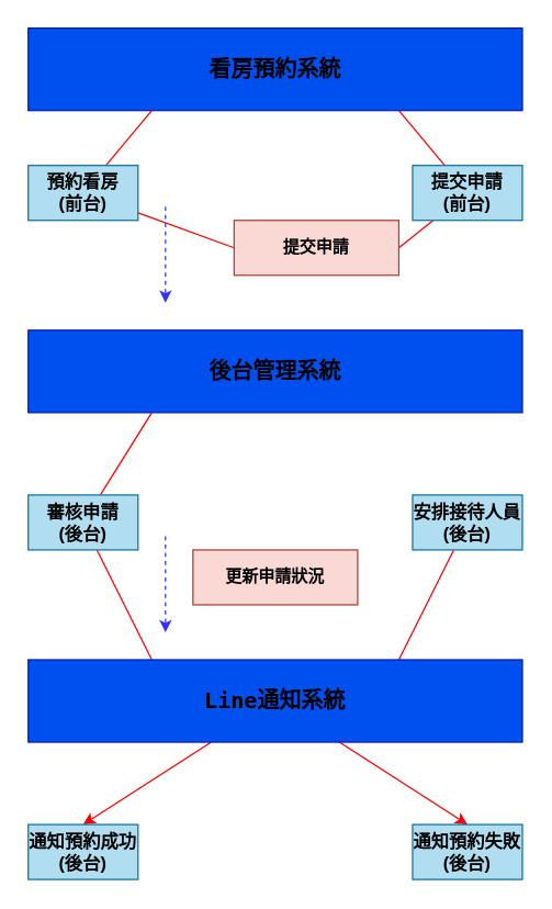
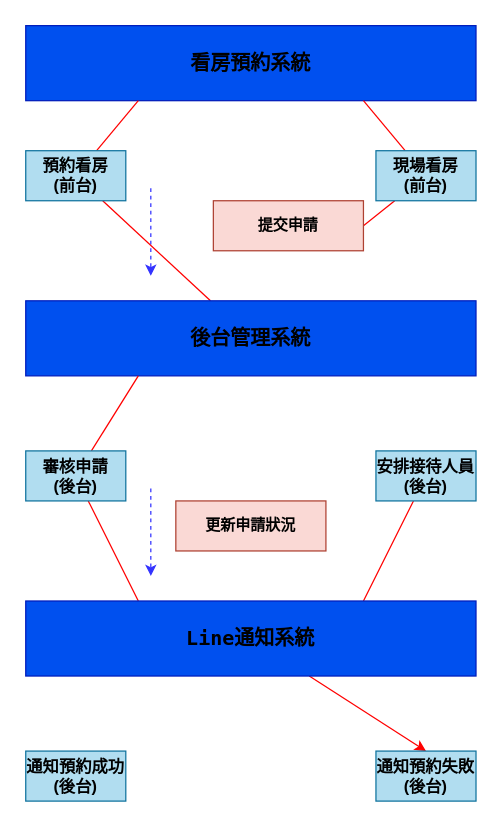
  <mxCell id="0" />
  <mxCell id="1" parent="0" />
  <mxCell id="2" style="edgeStyle=none;html=1;endArrow=classic;endFill=1;dashed=1;strokeColor=#3333FF;" edge="1" parent="1"><mxGeometry relative="1" as="geometry"><mxPoint x="120" y="150" as="sourcePoint" /><mxPoint x="120" y="220" as="targetPoint" /></mxGeometry></mxCell>
  <mxCell id="3" value="&lt;span style=&quot;font-family: &amp;quot;Söhne Mono&amp;quot;, Monaco, &amp;quot;Andale Mono&amp;quot;, &amp;quot;Ubuntu Mono&amp;quot;, monospace; font-size: 16px; text-align: left;&quot;&gt;看房預約系統&lt;/span&gt;" style="rounded=0;whiteSpace=wrap;html=1;labelBackgroundColor=none;fillColor=#0050ef;fontColor=#000000;strokeColor=#001DBC;fontStyle=1;fontSize=16;" vertex="1" parent="1"><mxGeometry x="20" y="20" width="360" height="60" as="geometry" /></mxCell>
  <mxCell id="4" style="edgeStyle=none;html=1;entryX=0.25;entryY=1;entryDx=0;entryDy=0;endArrow=none;endFill=0;strokeColor=#FF0000;" edge="1" parent="1" source="6" target="3"><mxGeometry relative="1" as="geometry" /></mxCell>
- <mxCell id="5" style="edgeStyle=none;html=1;entryX=0;entryY=0.5;entryDx=0;entryDy=0;endArrow=none;endFill=0;strokeColor=#FF0000;" edge="1" parent="1" source="6" target="10"><mxGeometry relative="1" as="geometry" /></mxCell>
+ <mxCell id="5" style="edgeStyle=none;html=1;endArrow=none;endFill=0;strokeColor=#FF0000;" edge="1" parent="1" source="6" target="11"><mxGeometry relative="1" as="geometry" /></mxCell>
  <mxCell id="6" value="預約看房&lt;br style=&quot;font-size: 13px;&quot;&gt;(前台)" style="rounded=0;whiteSpace=wrap;html=1;fillColor=#b1ddf0;strokeColor=#10739e;fontColor=#000000;fontStyle=1;fontSize=13;labelBackgroundColor=none;" vertex="1" parent="1"><mxGeometry x="20" y="120" width="80" height="40" as="geometry" /></mxCell>
  <mxCell id="7" style="edgeStyle=none;html=1;entryX=0.75;entryY=1;entryDx=0;entryDy=0;endArrow=none;endFill=0;strokeColor=#FF0000;" edge="1" parent="1" source="9" target="3"><mxGeometry relative="1" as="geometry" /></mxCell>
  <mxCell id="8" style="edgeStyle=none;html=1;entryX=1;entryY=0.5;entryDx=0;entryDy=0;endArrow=none;endFill=0;strokeColor=#FF0000;" edge="1" parent="1" source="9" target="10"><mxGeometry relative="1" as="geometry" /></mxCell>
- <mxCell id="9" value="提交申請&lt;br style=&quot;font-size: 13px;&quot;&gt;(前台)" style="rounded=0;whiteSpace=wrap;html=1;fillColor=#b1ddf0;strokeColor=#10739e;fontColor=#000000;fontStyle=1;fontSize=13;labelBackgroundColor=none;" vertex="1" parent="1"><mxGeometry x="300" y="120" width="80" height="40" as="geometry" /></mxCell>
+ <mxCell id="9" value="現場看房&lt;br style=&quot;font-size: 13px;&quot;&gt;(前台)" style="rounded=0;whiteSpace=wrap;html=1;fillColor=#b1ddf0;strokeColor=#10739e;fontColor=#000000;fontStyle=1;fontSize=13;labelBackgroundColor=none;" vertex="1" parent="1"><mxGeometry x="300" y="120" width="80" height="40" as="geometry" /></mxCell>
  <mxCell id="10" value="提交申請" style="rounded=0;whiteSpace=wrap;html=1;fillColor=#fad9d5;strokeColor=#ae4132;fontStyle=1;fontColor=#000000;" vertex="1" parent="1"><mxGeometry x="170" y="160" width="120" height="40" as="geometry" /></mxCell>
  <mxCell id="11" value="&lt;span style=&quot;font-family: &amp;quot;Söhne Mono&amp;quot;, Monaco, &amp;quot;Andale Mono&amp;quot;, &amp;quot;Ubuntu Mono&amp;quot;, monospace; font-size: 16px; text-align: left;&quot;&gt;後台管理系統&lt;/span&gt;" style="rounded=0;whiteSpace=wrap;html=1;labelBackgroundColor=none;fillColor=#0050ef;fontColor=#000000;strokeColor=#001DBC;fontStyle=1;fontSize=16;" vertex="1" parent="1"><mxGeometry x="20" y="240" width="360" height="60" as="geometry" /></mxCell>
  <mxCell id="12" style="edgeStyle=none;html=1;entryX=0.25;entryY=1;entryDx=0;entryDy=0;endArrow=none;endFill=0;strokeColor=#FF0000;" edge="1" parent="1" source="14" target="11"><mxGeometry relative="1" as="geometry" /></mxCell>
  <mxCell id="13" style="edgeStyle=none;html=1;entryX=0.25;entryY=0;entryDx=0;entryDy=0;endArrow=none;endFill=0;strokeColor=#FF0000;" edge="1" parent="1" source="14" target="21"><mxGeometry relative="1" as="geometry" /></mxCell>
  <mxCell id="14" value="審核申請&lt;br style=&quot;font-size: 13px;&quot;&gt;(後台)" style="rounded=0;whiteSpace=wrap;html=1;fillColor=#b1ddf0;strokeColor=#10739e;fontColor=#000000;fontStyle=1;fontSize=13;labelBackgroundColor=none;" vertex="1" parent="1"><mxGeometry x="20" y="360" width="80" height="40" as="geometry" /></mxCell>
  <mxCell id="15" style="edgeStyle=none;html=1;entryX=0.75;entryY=0;entryDx=0;entryDy=0;endArrow=none;endFill=0;strokeColor=#FF0000;" edge="1" parent="1" source="16" target="21"><mxGeometry relative="1" as="geometry" /></mxCell>
  <mxCell id="16" value="安排接待人員&lt;br style=&quot;font-size: 13px;&quot;&gt;(後台)" style="rounded=0;whiteSpace=wrap;html=1;fillColor=#b1ddf0;strokeColor=#10739e;fontColor=#000000;fontStyle=1;fontSize=13;labelBackgroundColor=none;" vertex="1" parent="1"><mxGeometry x="300" y="360" width="80" height="40" as="geometry" /></mxCell>
  <mxCell id="17" value="更新申請狀況" style="rounded=0;whiteSpace=wrap;html=1;fillColor=#fad9d5;strokeColor=#ae4132;fontStyle=1;fontColor=#000000;" vertex="1" parent="1"><mxGeometry x="140" y="400" width="120" height="40" as="geometry" /></mxCell>
  <mxCell id="18" style="edgeStyle=none;html=1;endArrow=classic;endFill=1;dashed=1;strokeColor=#3333FF;" edge="1" parent="1"><mxGeometry relative="1" as="geometry"><mxPoint x="120" y="390" as="sourcePoint" /><mxPoint x="120" y="460" as="targetPoint" /></mxGeometry></mxCell>
- <mxCell id="19" style="edgeStyle=none;html=1;entryX=0.5;entryY=0;entryDx=0;entryDy=0;endArrow=classic;endFill=1;strokeColor=#FF0000;" edge="1" parent="1" source="21" target="22"><mxGeometry relative="1" as="geometry" /></mxCell>
  <mxCell id="20" style="edgeStyle=none;html=1;entryX=0.5;entryY=0;entryDx=0;entryDy=0;endArrow=classic;endFill=1;strokeColor=#FF0000;" edge="1" parent="1" source="21" target="23"><mxGeometry relative="1" as="geometry" /></mxCell>
  <mxCell id="21" value="&lt;span style=&quot;font-family: &amp;quot;Söhne Mono&amp;quot;, Monaco, &amp;quot;Andale Mono&amp;quot;, &amp;quot;Ubuntu Mono&amp;quot;, monospace; font-size: 16px; text-align: left;&quot;&gt; Line通知系統 &lt;/span&gt;" style="rounded=0;whiteSpace=wrap;html=1;labelBackgroundColor=none;fillColor=#0050ef;fontColor=#000000;strokeColor=#001DBC;fontStyle=1;fontSize=16;" vertex="1" parent="1"><mxGeometry x="20" y="480" width="360" height="60" as="geometry" /></mxCell>
  <mxCell id="22" value="通知預約成功(後台)" style="rounded=0;whiteSpace=wrap;html=1;fillColor=#b1ddf0;strokeColor=#10739e;fontColor=#000000;fontStyle=1;fontSize=13;labelBackgroundColor=none;" vertex="1" parent="1"><mxGeometry x="20" y="600" width="80" height="40" as="geometry" /></mxCell>
  <mxCell id="23" value="通知預約失敗(後台)" style="rounded=0;whiteSpace=wrap;html=1;fillColor=#b1ddf0;strokeColor=#10739e;fontColor=#000000;fontStyle=1;fontSize=13;labelBackgroundColor=none;" vertex="1" parent="1"><mxGeometry x="300" y="600" width="80" height="40" as="geometry" /></mxCell>
